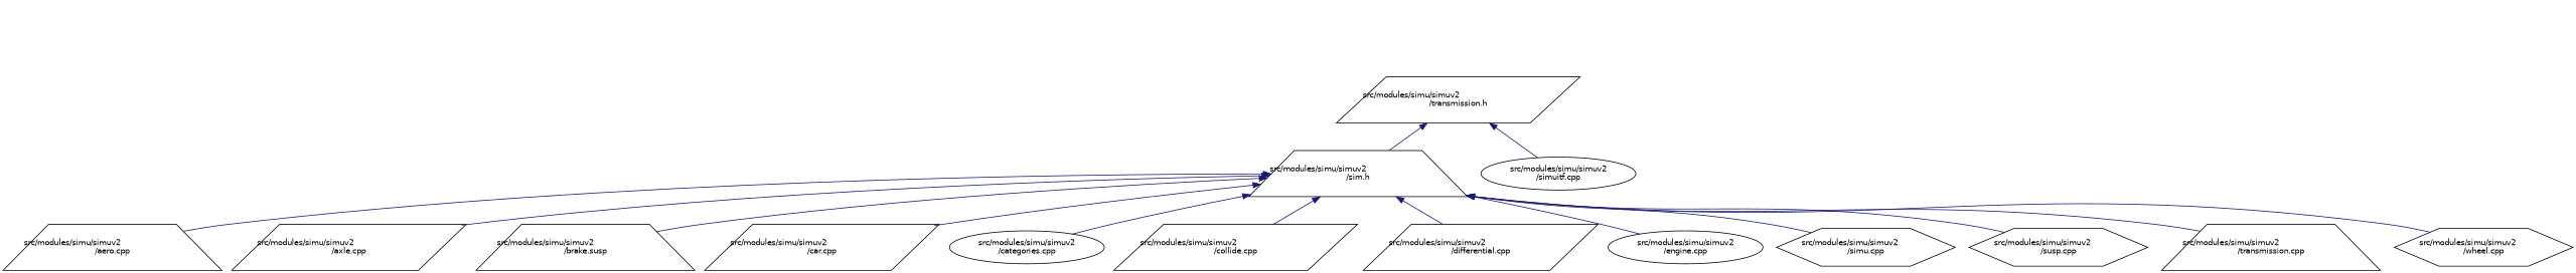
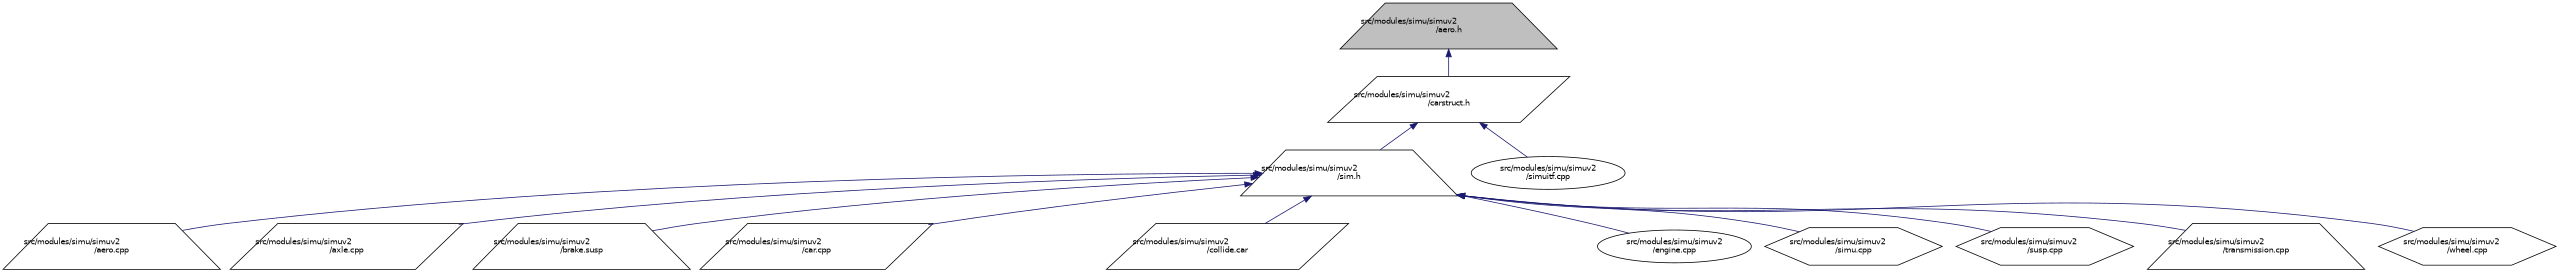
  digraph {
    node [color=black fillcolor=white fontname=Helvetica fontsize=10 shape=trapezium style=filled]
    edge [color=midnightblue dir=back fontname=Helvetica fontsize=10 labelfontname=Helvetica labelfontsize=10 style=solid]
-   n2 [height=0.2 label="src/modules/simu/simuv2\l/transmission.h" shape=parallelogram width=0.4]
+   n1 [fillcolor=grey75 fontcolor=black height=0.2 label="src/modules/simu/simuv2\l/aero.h" width=0.4]
+   n2 [height=0.2 label="src/modules/simu/simuv2\l/carstruct.h" shape=parallelogram width=0.4]
    n3 [height=0.2 label="src/modules/simu/simuv2\l/sim.h" width=0.4]
    n4 [height=0.2 label="src/modules/simu/simuv2\l/simuitf.cpp" shape=ellipse width=0.4]
    n5 [height=0.2 label="src/modules/simu/simuv2\l/aero.cpp" width=0.4]
    n6 [height=0.2 label="src/modules/simu/simuv2\l/axle.cpp" shape=parallelogram width=0.4]
    n7 [height=0.2 label="src/modules/simu/simuv2\l/brake.susp" width=0.4]
    n8 [height=0.2 label="src/modules/simu/simuv2\l/car.cpp" shape=parallelogram width=0.4]
-   n9 [height=0.2 label="src/modules/simu/simuv2\l/categories.cpp" shape=ellipse width=0.4]
-   n10 [height=0.2 label="src/modules/simu/simuv2\l/collide.cpp" shape=parallelogram width=0.4]
-   n11 [height=0.2 label="src/modules/simu/simuv2\l/differential.cpp" shape=parallelogram width=0.4]
+   n10 [height=0.2 label="src/modules/simu/simuv2\l/collide.car" shape=parallelogram width=0.4]
    n12 [height=0.2 label="src/modules/simu/simuv2\l/engine.cpp" shape=ellipse width=0.4]
    n13 [height=0.2 label="src/modules/simu/simuv2\l/simu.cpp" shape=hexagon width=0.4]
    n14 [height=0.2 label="src/modules/simu/simuv2\l/susp.cpp" shape=hexagon width=0.4]
    n15 [height=0.2 label="src/modules/simu/simuv2\l/transmission.cpp" width=0.4]
    n16 [height=0.2 label="src/modules/simu/simuv2\l/wheel.cpp" shape=hexagon width=0.4]
+   n1 -> n2
    n2 -> n3
    n2 -> n4
    n3 -> n5
    n3 -> n6
    n3 -> n7
    n3 -> n8
-   n3 -> n9
    n3 -> n10
-   n3 -> n11
    n3 -> n12
    n3 -> n13
    n3 -> n14
    n3 -> n15
    n3 -> n16
  }
